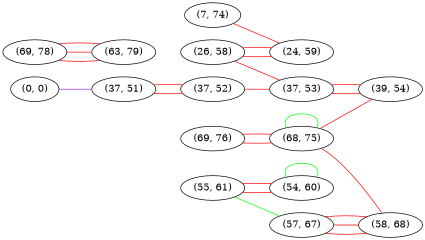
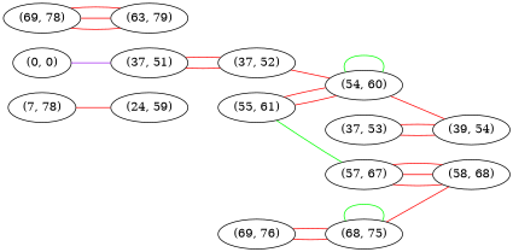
  graph {
    rankdir=LR
    edge [color=red weight=1]
-   "(7, 78)" [label="(7, 74)"]
+   "(7, 78)"
    "(24, 59)"
    "(0, 0)"
    "(37, 51)"
    "(37, 52)"
-   "(26, 58)"
    "(37, 53)"
    "(39, 54)"
    "(55, 61)"
    "(54, 60)"
    "(57, 67)"
    "(58, 68)"
    n13 [label="(63, 79)"]
    "(69, 78)"
    "(69, 76)"
    "(68, 75)"
    "(7, 78)" -- "(24, 59)"
    "(0, 0)" -- "(37, 51)" [color=purple weight=4]
    "(37, 51)" -- "(37, 52)"
    "(37, 51)" -- "(37, 52)"
-   "(37, 52)" -- "(37, 53)"
-   "(26, 58)" -- "(24, 59)"
-   "(26, 58)" -- "(24, 59)"
-   "(26, 58)" -- "(37, 53)"
+   "(37, 52)" -- "(54, 60)"
    "(37, 53)" -- "(39, 54)"
    "(37, 53)" -- "(39, 54)"
    "(55, 61)" -- "(54, 60)"
    "(55, 61)" -- "(54, 60)"
    "(55, 61)" -- "(57, 67)" [color=green]
-   "(68, 75)" -- "(39, 54)"
+   "(54, 60)" -- "(39, 54)"
    "(54, 60)" -- "(54, 60)" [color=green weight=2]
    "(57, 67)" -- "(58, 68)"
    "(57, 67)" -- "(58, 68)"
    "(57, 67)" -- "(58, 68)"
    "(69, 78)" -- n13
    "(69, 78)" -- n13
    "(69, 78)" -- n13
    "(69, 76)" -- "(68, 75)"
    "(69, 76)" -- "(68, 75)"
    "(68, 75)" -- "(58, 68)"
    "(68, 75)" -- "(68, 75)" [color=green weight=2]
  }
